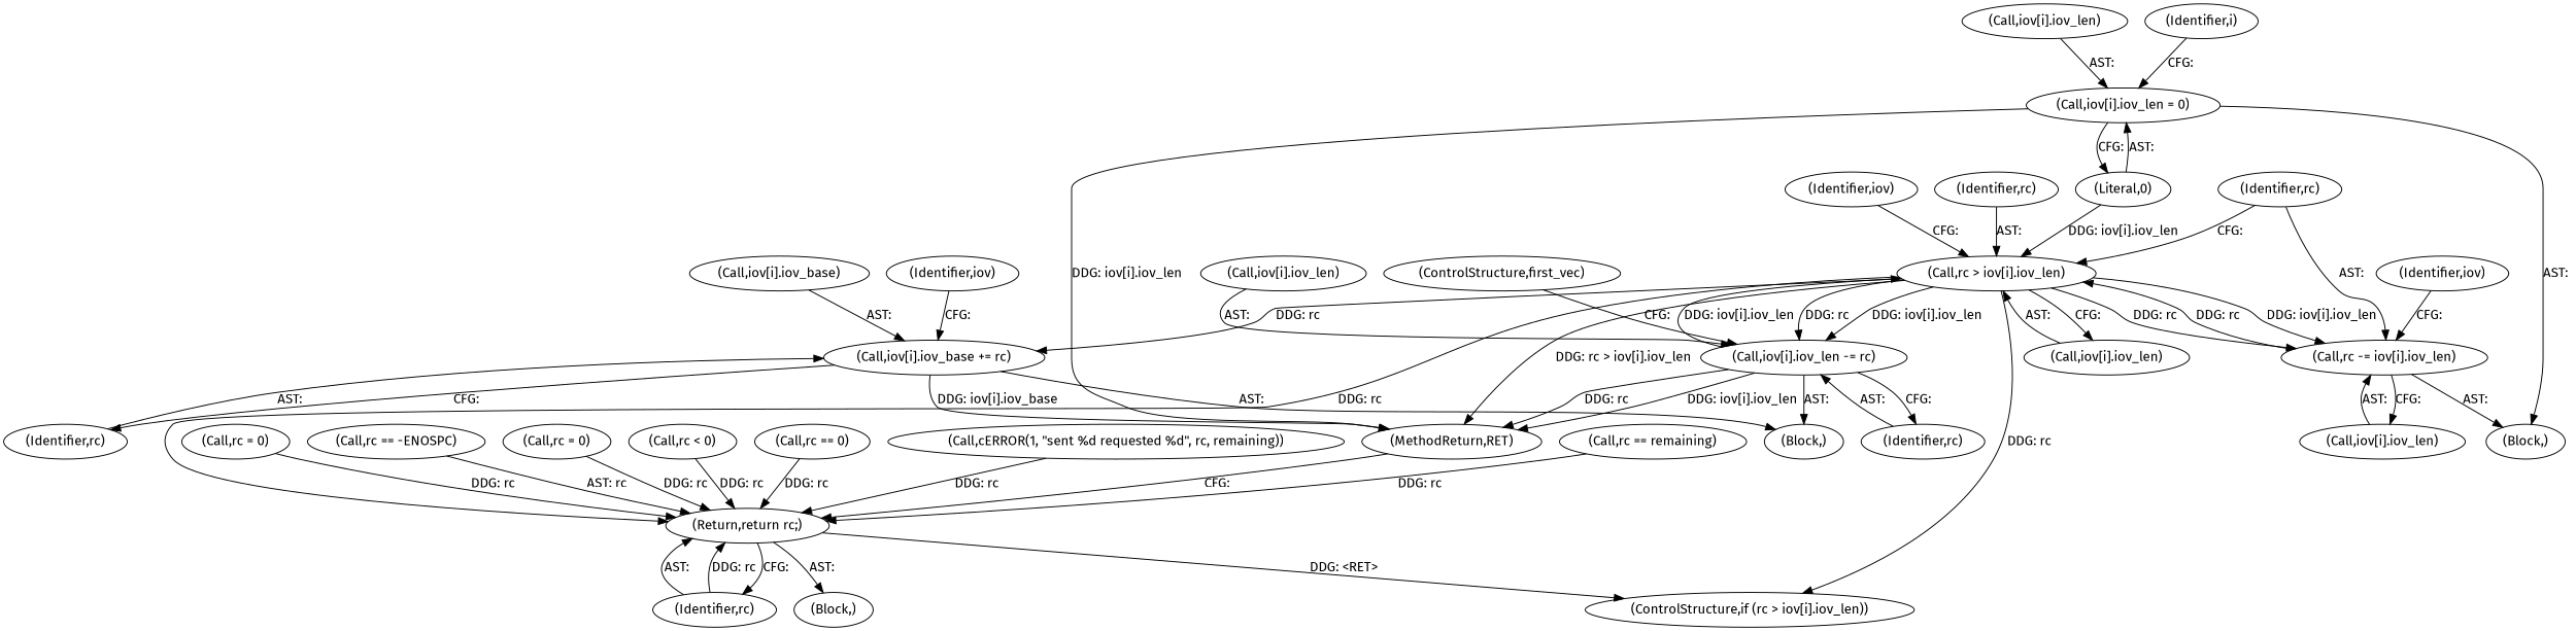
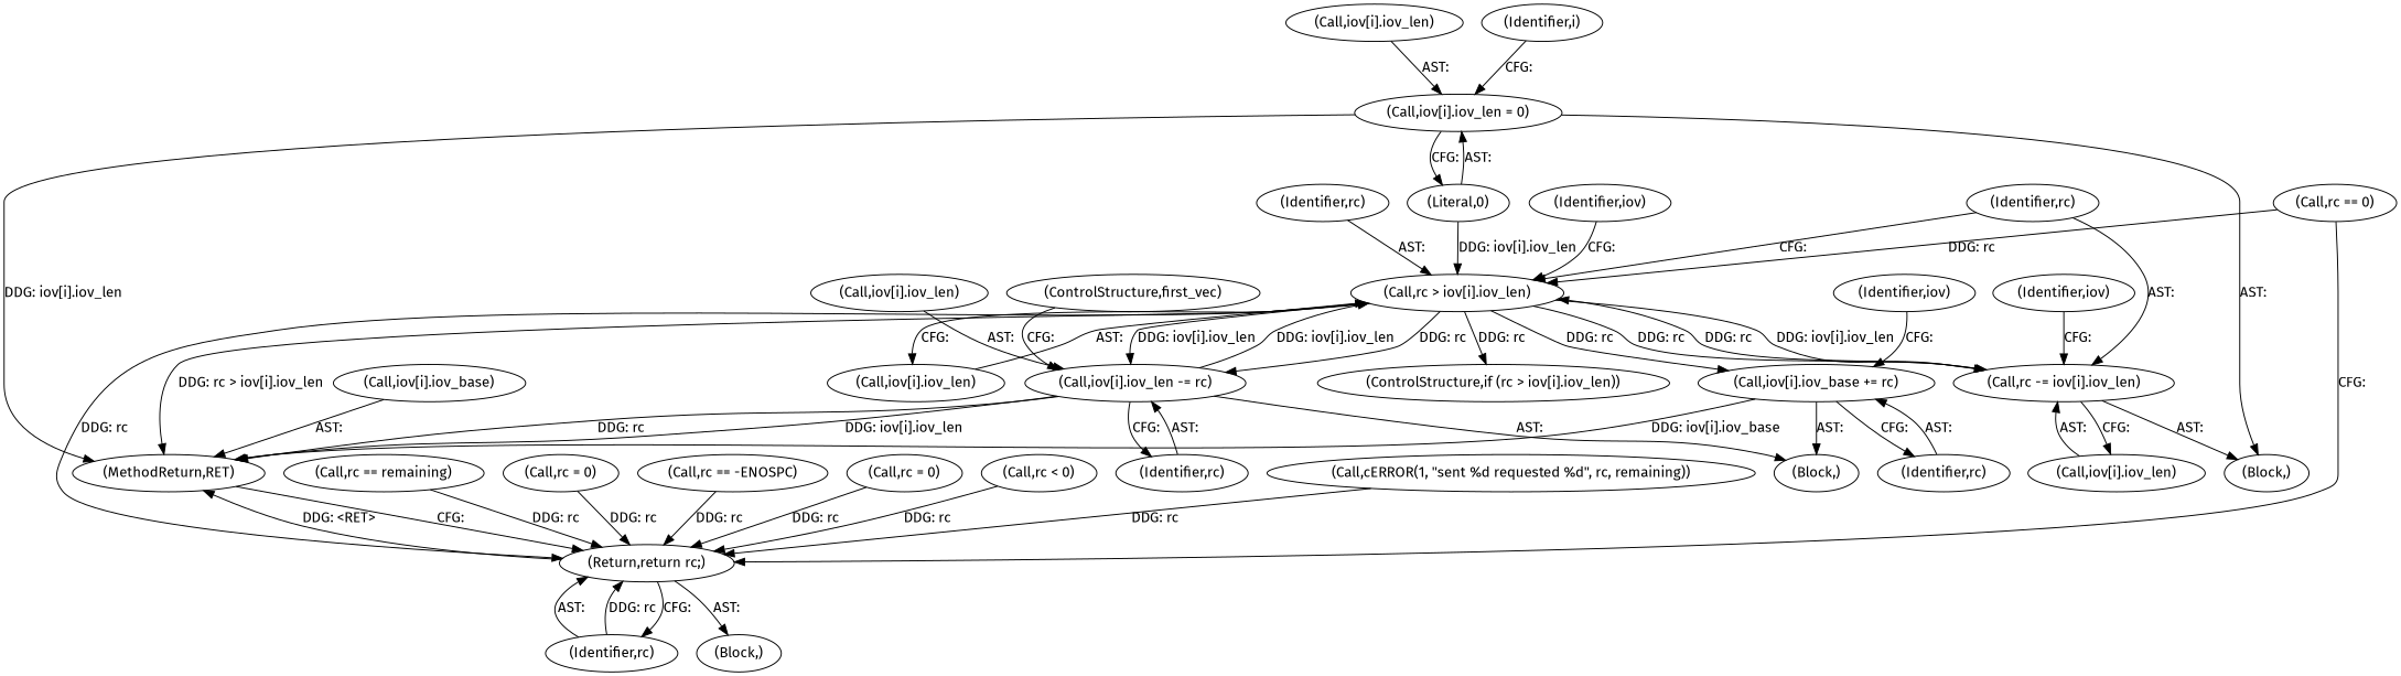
  digraph {
    fontname="Fira Sans"
    node [fontname="Fira Sans"]
    edge [fontname="Fira Sans"]
    n1 [label="(Call,iov[i].iov_len = 0)"]
    n2 [label="(MethodReturn,RET)"]
    n3 [label="(Block,)"]
    n4 [label="(Literal,0)"]
    n5 [label="(Call,rc > iov[i].iov_len)"]
    n6 [label="(Call,rc -= iov[i].iov_len)"]
    n7 [label="(Call,iov[i].iov_base += rc)"]
    n8 [label="(Call,iov[i].iov_len -= rc)"]
    n9 [label="(Return,return rc;)"]
    n10 [label="(Call,iov[i].iov_len)"]
    n11 [label="(ControlStructure,if (rc > iov[i].iov_len))"]
    n12 [label="(Call,iov[i].iov_len)"]
    n13 [label="(Identifier,rc)"]
    n14 [label="(Block,)"]
    n15 [label="(Identifier,rc)"]
    n16 [label="(Identifier,rc)"]
    n17 [label="(Block,)"]
    n18 [label="(Call,iov[i].iov_len)"]
    n19 [label="(Identifier,rc)"]
    n20 [label="(Identifier,iov)"]
    n21 [label="(Call,rc == remaining)"]
    n22 [label="(ControlStructure,first_vec)"]
    n23 [label="(Call,rc = 0)"]
    n24 [label="(Call,iov[i].iov_base)"]
    n25 [label="(Call,iov[i].iov_len)"]
    n26 [label="(Identifier,iov)"]
    n27 [label="(Identifier,rc)"]
    n28 [label="(Call,rc == -ENOSPC)"]
    n29 [label="(Call,rc = 0)"]
    n30 [label="(Identifier,i)"]
    n31 [label="(Call,rc < 0)"]
    n32 [label="(Call,rc == 0)"]
    n33 [label="(Identifier,iov)"]
    n34 [label="(Call,cERROR(1, \"sent %d requested %d\", rc, remaining))"]
    n1 -> n2 [label="DDG: iov[i].iov_len"]
    n1 -> n3 [label="AST: "]
    n1 -> n4 [label="CFG: "]
    n2 -> n9 [label="CFG: "]
    n4 -> n1 [label="AST: "]
    n4 -> n5 [label="DDG: iov[i].iov_len"]
    n5 -> n2 [label="DDG: rc > iov[i].iov_len"]
    n5 -> n6 [label="DDG: iov[i].iov_len"]
    n5 -> n6 [label="DDG: rc"]
    n5 -> n7 [label="DDG: rc"]
    n5 -> n8 [label="DDG: rc"]
    n5 -> n8 [label="DDG: iov[i].iov_len"]
    n5 -> n9 [label="DDG: rc"]
    n5 -> n10 [label="CFG: "]
    n5 -> n11 [label="DDG: rc"]
    n6 -> n3 [label="AST: "]
    n6 -> n5 [label="DDG: rc"]
    n6 -> n12 [label="CFG: "]
    n7 -> n2 [label="DDG: iov[i].iov_base"]
    n7 -> n13 [label="CFG: "]
    n7 -> n14 [label="AST: "]
    n8 -> n2 [label="DDG: iov[i].iov_len"]
    n8 -> n2 [label="DDG: rc"]
    n8 -> n5 [label="DDG: iov[i].iov_len"]
    n8 -> n14 [label="AST: "]
    n8 -> n15 [label="CFG: "]
-   n9 -> n11 [label="DDG: <RET>"]
+   n9 -> n2 [label="DDG: <RET>"]
    n9 -> n16 [label="CFG: "]
    n9 -> n17 [label="AST: "]
    n10 -> n5 [label="AST: "]
    n12 -> n6 [label="AST: "]
    n13 -> n7 [label="AST: "]
    n15 -> n8 [label="AST: "]
    n16 -> n9 [label="AST: "]
    n16 -> n9 [label="DDG: rc"]
    n18 -> n1 [label="AST: "]
    n19 -> n5 [label="CFG: "]
    n19 -> n6 [label="AST: "]
    n20 -> n5 [label="CFG: "]
    n21 -> n9 [label="DDG: rc"]
    n22 -> n8 [label="CFG: "]
    n23 -> n9 [label="DDG: rc"]
-   n24 -> n7 [label="AST: "]
+   n24 -> n2 [label="AST: "]
    n25 -> n8 [label="AST: "]
    n26 -> n6 [label="CFG: "]
    n27 -> n5 [label="AST: "]
-   n28 -> n9 [label="AST: rc"]
+   n28 -> n9 [label="DDG: rc"]
    n29 -> n9 [label="DDG: rc"]
    n30 -> n1 [label="CFG: "]
    n31 -> n9 [label="DDG: rc"]
-   n32 -> n9 [label="DDG: rc"]
+   n32 -> n5 [label="DDG: rc"]
+   n32 -> n9 [label="CFG: "]
    n33 -> n7 [label="CFG: "]
    n34 -> n9 [label="DDG: rc"]
  }
